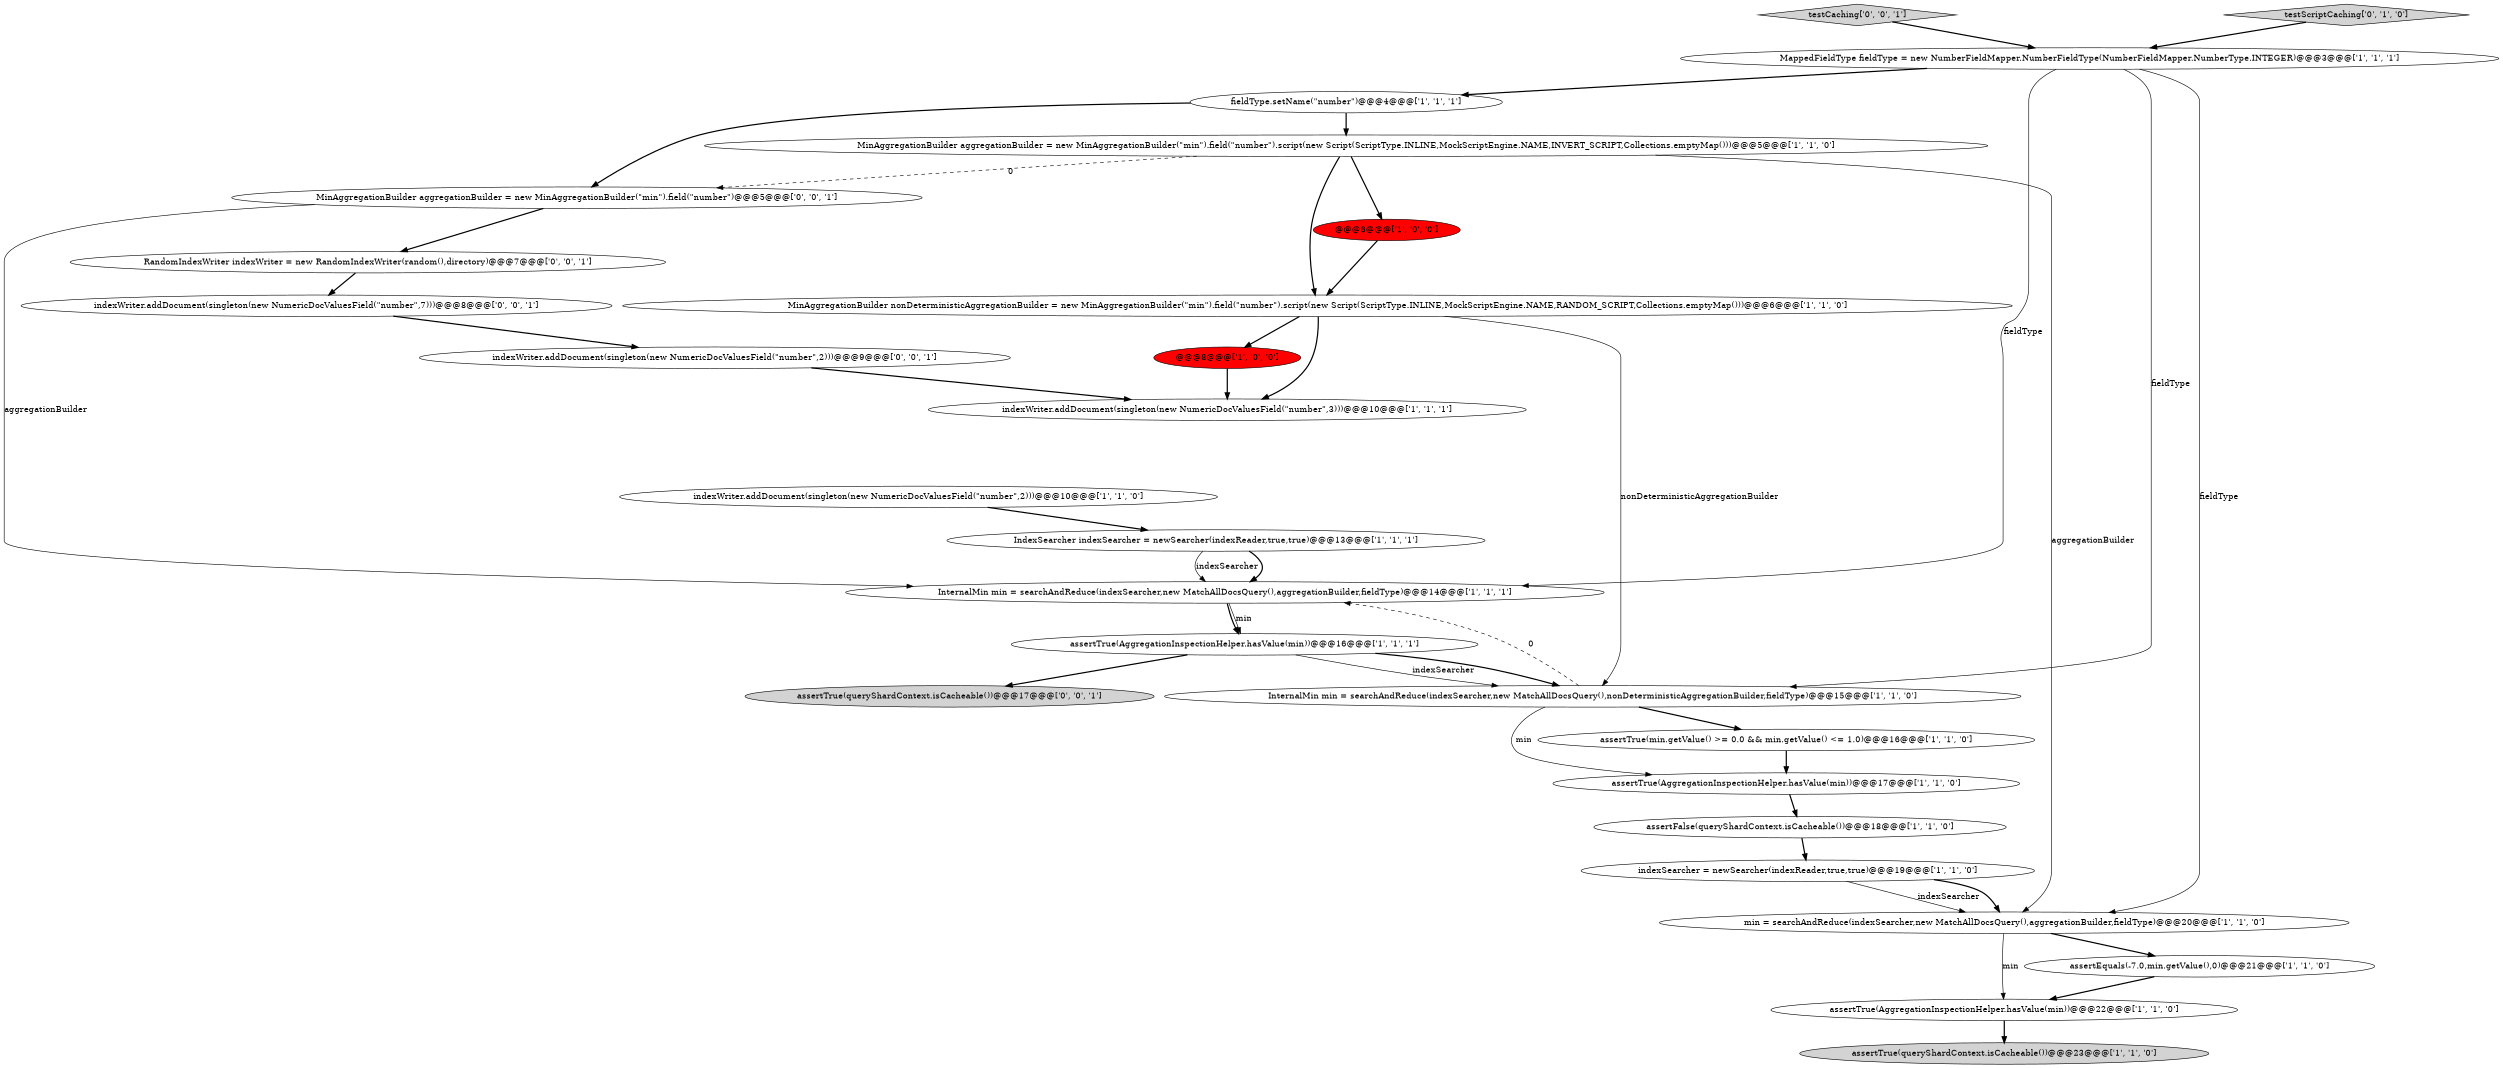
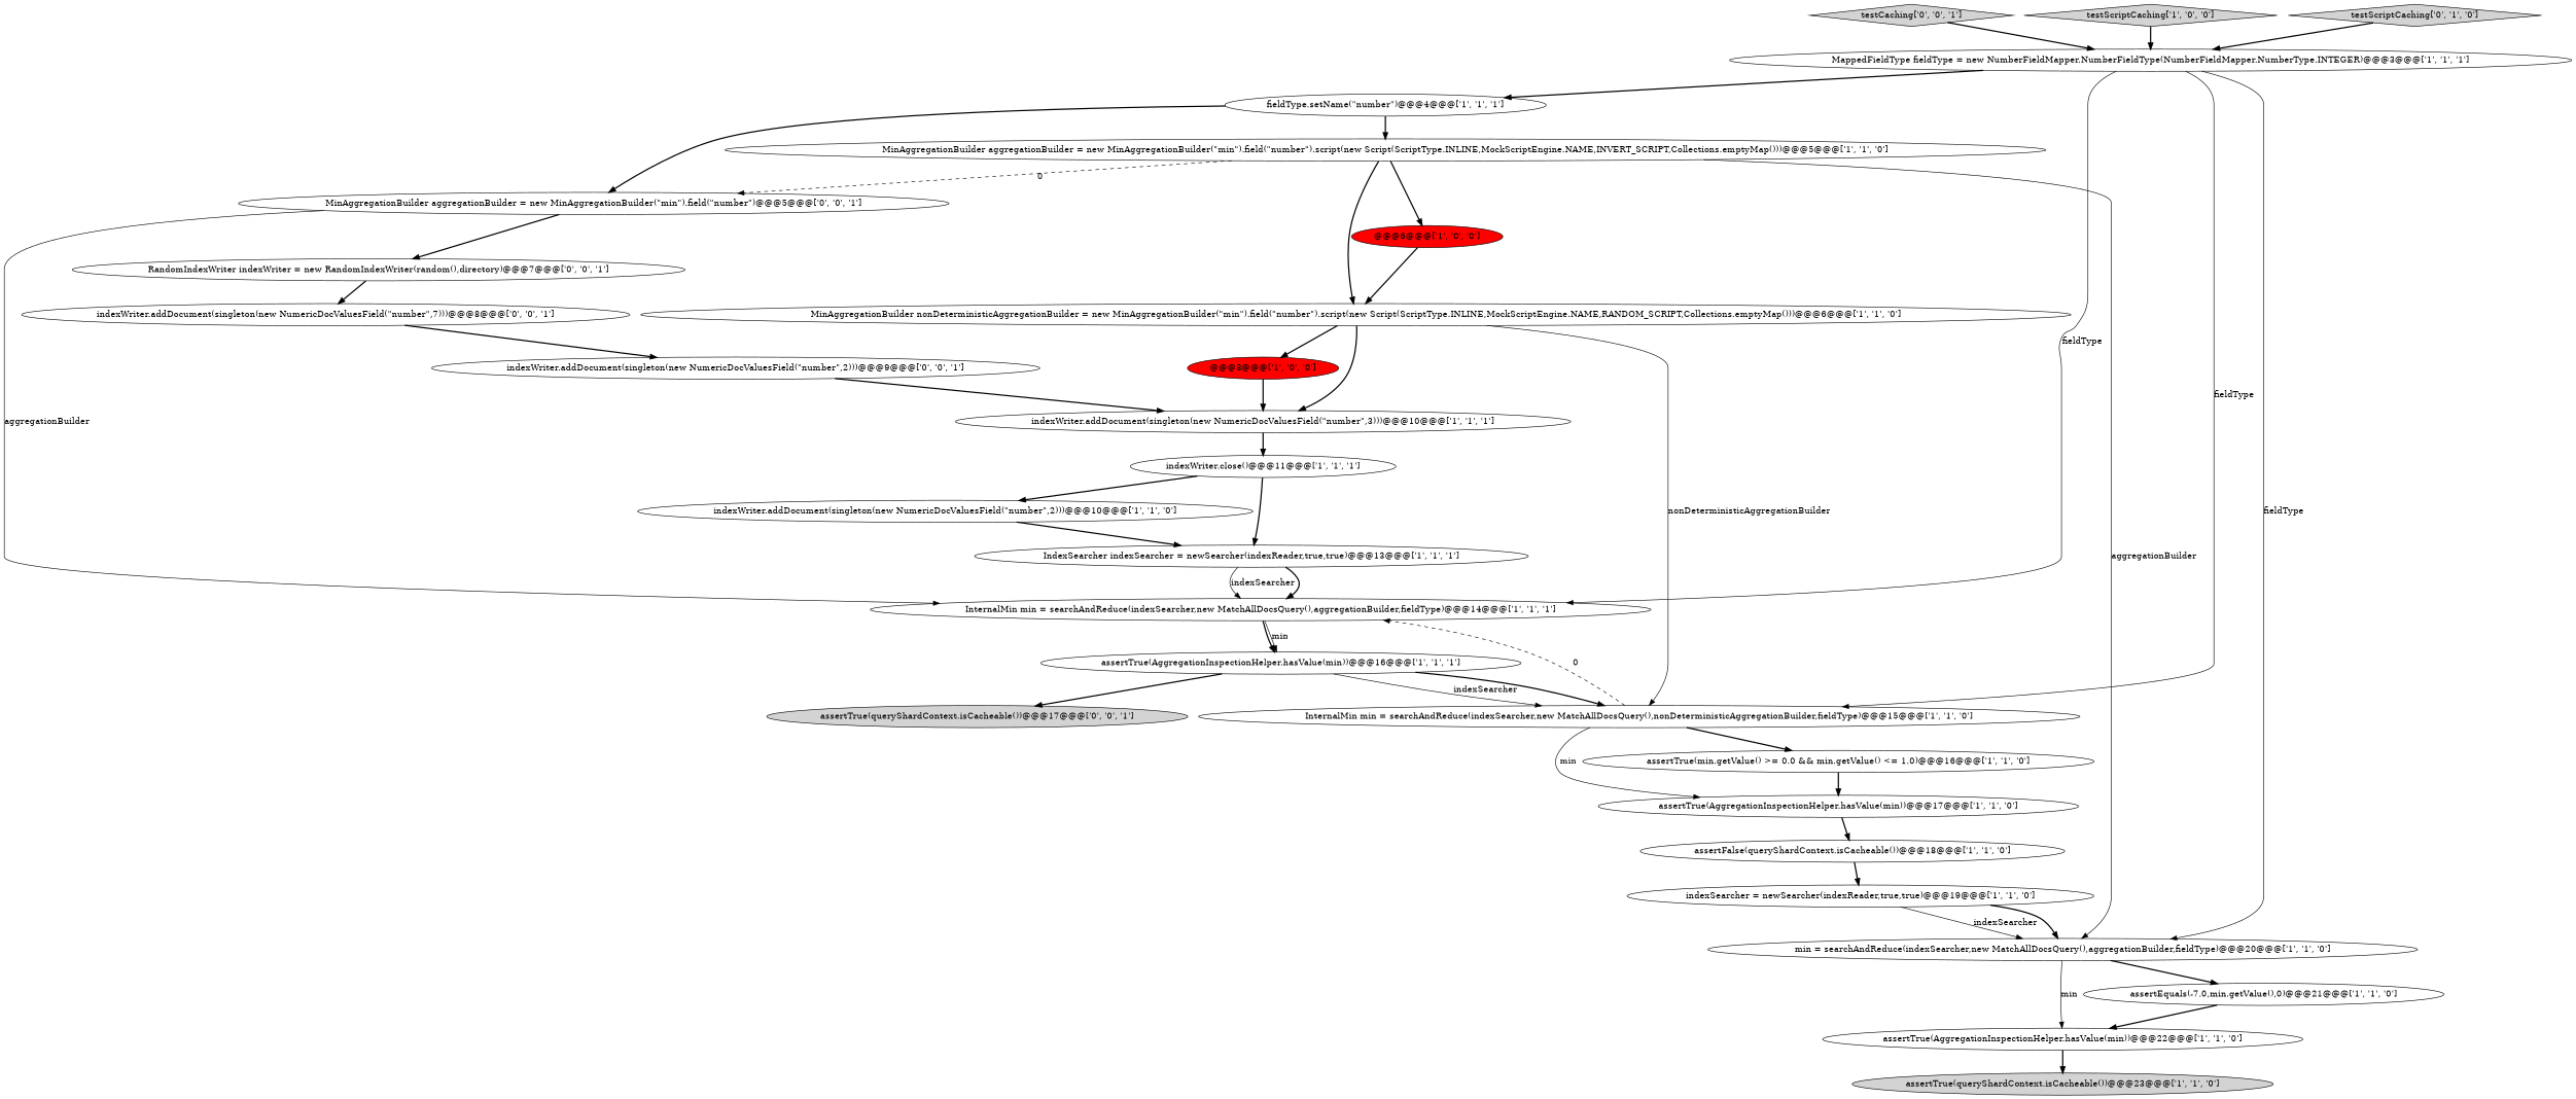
  digraph {
    node [fillcolor=white shape=ellipse style=filled]
    edge [style=bold]
    n1 [label="indexWriter.addDocument(singleton(new NumericDocValuesField(\"number\",2)))@@@9@@@['0', '0', '1']"]
    n2 [label="indexWriter.addDocument(singleton(new NumericDocValuesField(\"number\",3)))@@@10@@@['1', '1', '1']"]
+   n3 [label="indexWriter.close()@@@11@@@['1', '1', '1']"]
    n4 [label="indexWriter.addDocument(singleton(new NumericDocValuesField(\"number\",2)))@@@10@@@['1', '1', '0']"]
    n5 [label="IndexSearcher indexSearcher = newSearcher(indexReader,true,true)@@@13@@@['1', '1', '1']"]
    n6 [label="InternalMin min = searchAndReduce(indexSearcher,new MatchAllDocsQuery(),aggregationBuilder,fieldType)@@@14@@@['1', '1', '1']"]
    n7 [label="assertTrue(AggregationInspectionHelper.hasValue(min))@@@16@@@['1', '1', '1']"]
    n8 [label="InternalMin min = searchAndReduce(indexSearcher,new MatchAllDocsQuery(),nonDeterministicAggregationBuilder,fieldType)@@@15@@@['1', '1', '0']"]
    n9 [fillcolor=lightgray label="assertTrue(queryShardContext.isCacheable())@@@17@@@['0', '0', '1']"]
    n10 [label="assertTrue(AggregationInspectionHelper.hasValue(min))@@@17@@@['1', '1', '0']"]
    n11 [label="assertTrue(min.getValue() >= 0.0 && min.getValue() <= 1.0)@@@16@@@['1', '1', '0']"]
    n12 [label="fieldType.setName(\"number\")@@@4@@@['1', '1', '1']"]
    n13 [label="MinAggregationBuilder aggregationBuilder = new MinAggregationBuilder(\"min\").field(\"number\")@@@5@@@['0', '0', '1']"]
    n14 [label="MinAggregationBuilder aggregationBuilder = new MinAggregationBuilder(\"min\").field(\"number\").script(new Script(ScriptType.INLINE,MockScriptEngine.NAME,INVERT_SCRIPT,Collections.emptyMap()))@@@5@@@['1', '1', '0']"]
    n15 [label="RandomIndexWriter indexWriter = new RandomIndexWriter(random(),directory)@@@7@@@['0', '0', '1']"]
    n16 [fillcolor=red label="@@@6@@@['1', '0', '0']"]
    n17 [label="MinAggregationBuilder nonDeterministicAggregationBuilder = new MinAggregationBuilder(\"min\").field(\"number\").script(new Script(ScriptType.INLINE,MockScriptEngine.NAME,RANDOM_SCRIPT,Collections.emptyMap()))@@@6@@@['1', '1', '0']"]
    n18 [label="min = searchAndReduce(indexSearcher,new MatchAllDocsQuery(),aggregationBuilder,fieldType)@@@20@@@['1', '1', '0']"]
    n19 [label="assertFalse(queryShardContext.isCacheable())@@@18@@@['1', '1', '0']"]
    n20 [fillcolor=red label="@@@8@@@['1', '0', '0']"]
    n21 [label="MappedFieldType fieldType = new NumberFieldMapper.NumberFieldType(NumberFieldMapper.NumberType.INTEGER)@@@3@@@['1', '1', '1']"]
    n22 [label="assertTrue(AggregationInspectionHelper.hasValue(min))@@@22@@@['1', '1', '0']"]
    n23 [label="assertEquals(-7.0,min.getValue(),0)@@@21@@@['1', '1', '0']"]
    n24 [label="indexSearcher = newSearcher(indexReader,true,true)@@@19@@@['1', '1', '0']"]
    n25 [label="indexWriter.addDocument(singleton(new NumericDocValuesField(\"number\",7)))@@@8@@@['0', '0', '1']"]
    n26 [fillcolor=lightgray label="testCaching['0', '0', '1']" shape=diamond]
+   n27 [fillcolor=lightgray label="testScriptCaching['1', '0', '0']" shape=diamond]
    n28 [fillcolor=lightgray label="assertTrue(queryShardContext.isCacheable())@@@23@@@['1', '1', '0']"]
    n29 [fillcolor=lightgray label="testScriptCaching['0', '1', '0']" shape=diamond]
    n1 -> n2
+   n2 -> n3
+   n3 -> n4
+   n3 -> n5
    n4 -> n5
    n5 -> n6
    n5 -> n6 [label=indexSearcher style=solid]
    n6 -> n7 [label=min style=solid]
    n6 -> n7
    n7 -> n8 [label=indexSearcher style=solid]
    n7 -> n8
    n7 -> n9
    n8 -> n6 [label=0 style=dashed]
    n8 -> n10 [label=min style=solid]
    n8 -> n11
    n10 -> n19
    n11 -> n10
    n12 -> n13
    n12 -> n14
    n13 -> n6 [label=aggregationBuilder style=solid]
    n13 -> n15
    n14 -> n13 [label=0 style=dashed]
    n14 -> n16
    n14 -> n17
    n14 -> n18 [label=aggregationBuilder style=solid]
    n15 -> n25
    n16 -> n17
    n17 -> n2
    n17 -> n8 [label=nonDeterministicAggregationBuilder style=solid]
    n17 -> n20
    n18 -> n22 [label=min style=solid]
    n18 -> n23
    n19 -> n24
    n20 -> n2
    n21 -> n6 [label=fieldType style=solid]
    n21 -> n8 [label=fieldType style=solid]
    n21 -> n12
    n21 -> n18 [label=fieldType style=solid]
    n22 -> n28
    n23 -> n22
    n24 -> n18 [label=indexSearcher style=solid]
    n24 -> n18
    n25 -> n1
    n26 -> n21
+   n27 -> n21
    n29 -> n21
  }
